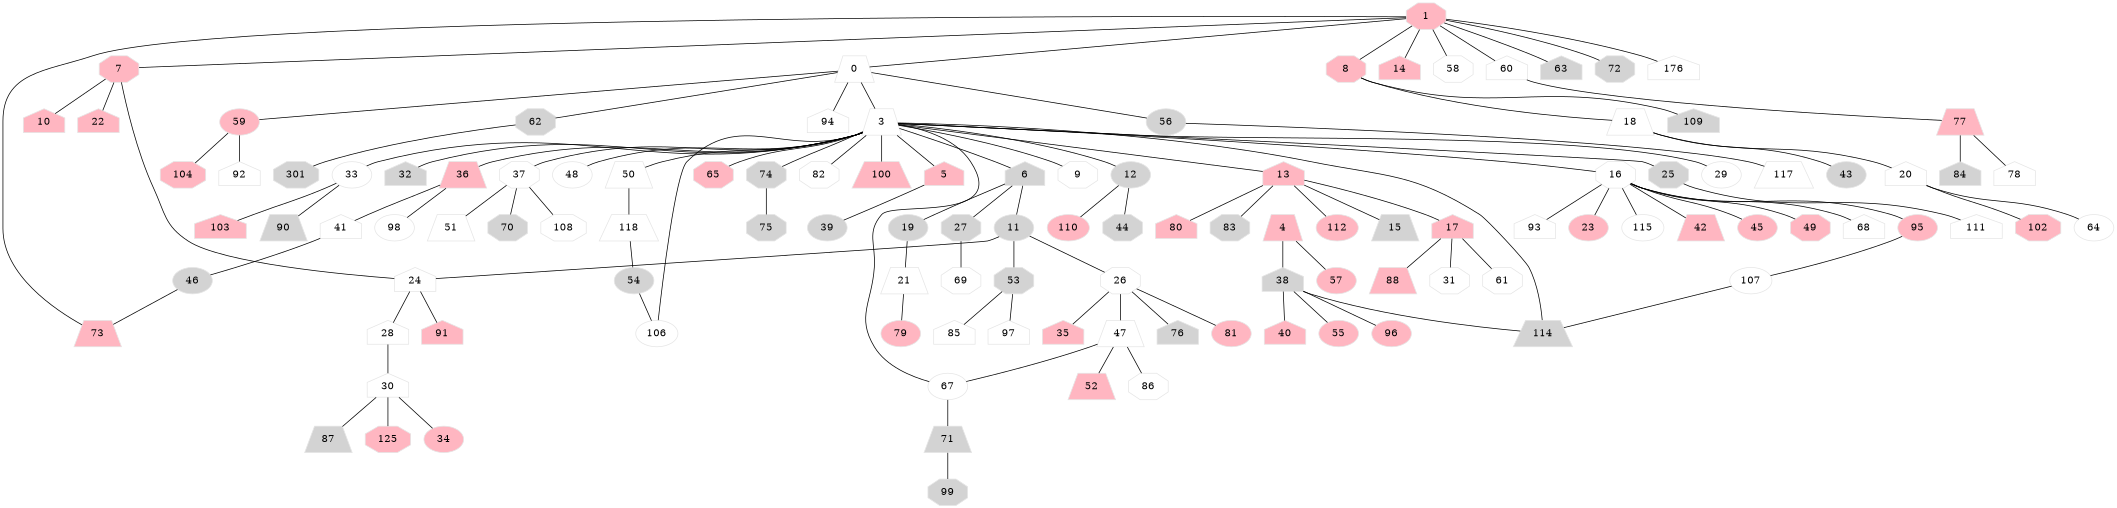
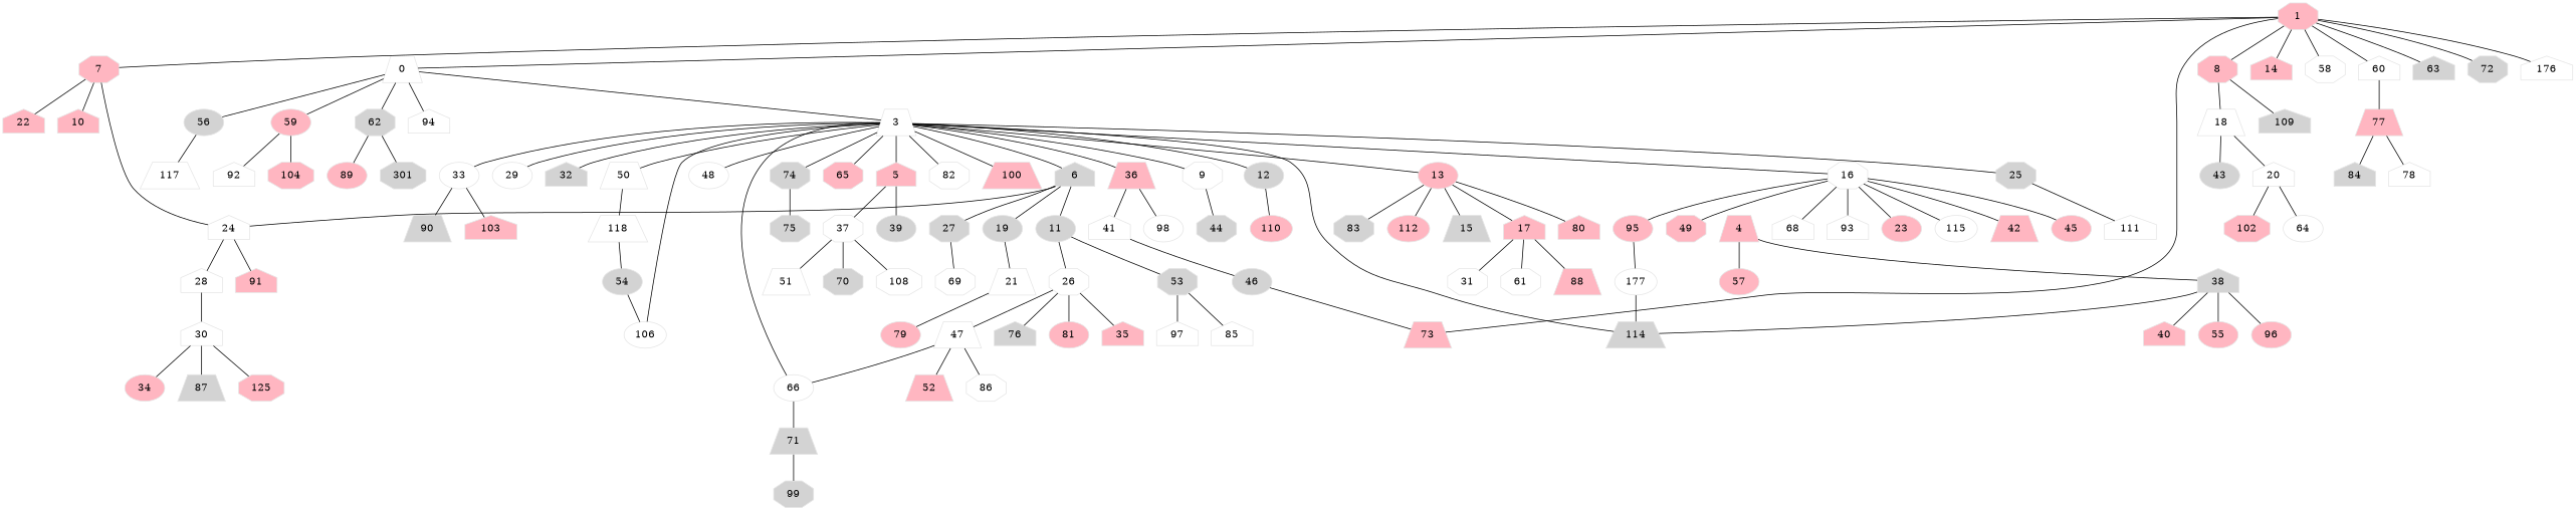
  graph {
    node [color=gray90 fillcolor=white shape=house style=filled]
    1 [fillcolor=lightpink shape=octagon]
    n2 [label=0 shape=trapezium]
    7 [fillcolor=lightpink shape=octagon]
    8 [fillcolor=lightpink shape=octagon]
    14 [fillcolor=lightpink]
    58 [shape=octagon]
    60
    63 [fillcolor=lightgrey]
    72 [fillcolor=lightgrey shape=octagon]
    73 [fillcolor=lightpink shape=trapezium]
    n11 [label=176]
    3 [shape=trapezium]
    56 [fillcolor=lightgrey shape=ellipse]
    59 [fillcolor=lightpink shape=ellipse]
    62 [fillcolor=lightgrey shape=octagon]
    94
    24
    10 [fillcolor=lightpink]
    22 [fillcolor=lightpink]
    18 [shape=trapezium]
    109 [fillcolor=lightgrey]
    77 [fillcolor=lightpink shape=trapezium]
    78
    84 [fillcolor=lightgrey]
    5 [fillcolor=lightpink]
    6 [fillcolor=lightgrey]
    9 [shape=octagon]
    12 [fillcolor=lightgrey shape=ellipse]
-   13 [fillcolor=lightpink]
+   13 [fillcolor=lightpink shape=ellipse]
    16 [shape=octagon]
    25 [fillcolor=lightgrey shape=octagon]
    29 [shape=ellipse]
    32 [fillcolor=lightgrey]
    33 [shape=ellipse]
    36 [fillcolor=lightpink shape=trapezium]
    37 [shape=octagon]
    48 [shape=ellipse]
    50 [shape=trapezium]
    65 [fillcolor=lightpink shape=octagon]
-   66 [shape=ellipse label=67]
+   66 [shape=ellipse]
    74 [fillcolor=lightgrey shape=octagon]
    82 [shape=octagon]
    100 [fillcolor=lightpink shape=trapezium]
    106 [shape=ellipse]
    114 [fillcolor=lightgrey shape=trapezium]
    117 [shape=trapezium]
    92
    104 [fillcolor=lightpink shape=octagon]
+   89 [fillcolor=lightpink shape=ellipse]
    n50 [fillcolor=lightgrey label=301 shape=octagon]
    4 [fillcolor=lightpink shape=trapezium]
    38 [fillcolor=lightgrey]
    57 [fillcolor=lightpink shape=ellipse]
    39 [fillcolor=lightgrey shape=ellipse]
    11 [fillcolor=lightgrey shape=ellipse]
    19 [fillcolor=lightgrey shape=ellipse]
    27 [fillcolor=lightgrey shape=octagon]
    44 [fillcolor=lightgrey shape=octagon]
    110 [fillcolor=lightpink shape=ellipse]
    15 [fillcolor=lightgrey shape=trapezium]
    17 [fillcolor=lightpink]
    80 [fillcolor=lightpink]
    83 [fillcolor=lightgrey shape=octagon]
    112 [fillcolor=lightpink shape=ellipse]
    23 [fillcolor=lightpink shape=ellipse]
    42 [fillcolor=lightpink shape=trapezium]
    45 [fillcolor=lightpink shape=ellipse]
    49 [fillcolor=lightpink shape=octagon]
    68
    93
    95 [fillcolor=lightpink shape=ellipse]
    115 [shape=ellipse]
    111
    90 [fillcolor=lightgrey shape=trapezium]
    103 [fillcolor=lightpink]
    98 [shape=ellipse]
    41
    51 [shape=trapezium]
    70 [fillcolor=lightgrey shape=octagon]
    108 [shape=octagon]
    118 [shape=trapezium]
    71 [fillcolor=lightgrey shape=trapezium]
    75 [fillcolor=lightgrey shape=octagon]
    40 [fillcolor=lightpink]
    55 [fillcolor=lightpink shape=ellipse]
    96 [fillcolor=lightpink shape=ellipse]
    26 [shape=octagon]
    53 [fillcolor=lightgrey shape=octagon]
    21 [shape=trapezium]
    28
    91 [fillcolor=lightpink]
    69 [shape=octagon]
    20
    43 [fillcolor=lightgrey shape=ellipse]
    35 [fillcolor=lightpink]
    47 [shape=trapezium]
    76 [fillcolor=lightgrey]
    81 [fillcolor=lightpink shape=ellipse]
    85
    97
    31 [shape=octagon]
    61 [shape=octagon]
    88 [fillcolor=lightpink shape=trapezium]
-   107 [shape=ellipse]
+   107 [shape=ellipse label=177]
    64 [shape=ellipse]
    102 [fillcolor=lightpink shape=octagon]
    79 [fillcolor=lightpink shape=ellipse]
    30
    52 [fillcolor=lightpink shape=trapezium]
    86 [shape=octagon]
    34 [fillcolor=lightpink shape=ellipse]
    87 [fillcolor=lightgrey shape=trapezium]
    n113 [fillcolor=lightpink label=125 shape=octagon]
    46 [fillcolor=lightgrey shape=ellipse]
    54 [fillcolor=lightgrey shape=ellipse]
    99 [fillcolor=lightgrey shape=octagon]
    1 -- n2
    1 -- 7
    1 -- 8
    1 -- 14
    1 -- 58
    1 -- 60
    1 -- 63
    1 -- 72
    1 -- 73
    1 -- n11
    n2 -- 3
    n2 -- 56
    n2 -- 59
    n2 -- 62
    n2 -- 94
    7 -- 24
    7 -- 10
    7 -- 22
    8 -- 18
    8 -- 109
    60 -- 77
    3 -- 5
    3 -- 6
    3 -- 9
    3 -- 12
    3 -- 13
    3 -- 16
    3 -- 25
    3 -- 29
    3 -- 32
    3 -- 33
    3 -- 36
-   3 -- 37
+   5 -- 37
    3 -- 48
    3 -- 50
    3 -- 65
    3 -- 66
    3 -- 74
    3 -- 82
    3 -- 100
    3 -- 106
    3 -- 114
    56 -- 117
    59 -- 92
    59 -- 104
+   62 -- 89
    62 -- n50
    24 -- 28
    24 -- 91
    18 -- 20
    18 -- 43
    77 -- 78
    77 -- 84
    5 -- 39
-   11 -- 24
+   6 -- 24
    6 -- 11
    6 -- 19
    6 -- 27
-   12 -- 44
+   9 -- 44
    12 -- 110
    13 -- 15
    13 -- 17
    13 -- 80
    13 -- 83
    13 -- 112
    16 -- 23
    16 -- 42
    16 -- 45
    16 -- 49
    16 -- 68
    16 -- 93
    16 -- 95
    16 -- 115
    25 -- 111
    33 -- 90
    33 -- 103
    36 -- 98
    36 -- 41
    37 -- 51
    37 -- 70
    37 -- 108
    50 -- 118
    66 -- 71
    74 -- 75
    4 -- 38
    4 -- 57
    38 -- 114
    38 -- 40
    38 -- 55
    38 -- 96
    11 -- 26
    11 -- 53
    19 -- 21
    27 -- 69
    17 -- 31
    17 -- 61
    17 -- 88
    95 -- 107
    41 -- 46
    118 -- 54
    71 -- 99
    26 -- 35
    26 -- 47
    26 -- 76
    26 -- 81
    53 -- 85
    53 -- 97
    21 -- 79
    28 -- 30
    20 -- 64
    20 -- 102
    47 -- 66
    47 -- 52
    47 -- 86
    107 -- 114
    30 -- 34
    30 -- 87
    30 -- n113
    46 -- 73
    54 -- 106
  }
